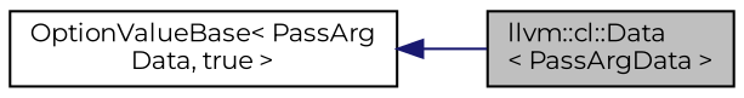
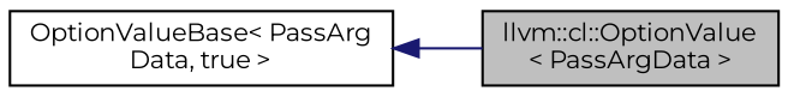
  digraph {
    rankdir=LR
    fontname=Montserrat
    node [color=black fontname=Montserrat fontsize=10 shape=record]
-   n1 [fillcolor=grey75 fontcolor=black height=0.2 label="llvm::cl::Data\l\< PassArgData \>" style=filled width=0.4]
+   n1 [fillcolor=grey75 fontcolor=black height=0.2 label="llvm::cl::OptionValue\l\< PassArgData \>" style=filled width=0.4]
    n2 [height=0.2 label="OptionValueBase\< PassArg\lData, true \>" width=0.4]
    n2 -> n1 [color=midnightblue dir=back fontname=Montserrat fontsize=10 labelfontname=Helvetica labelfontsize=10 style=solid]
  }
